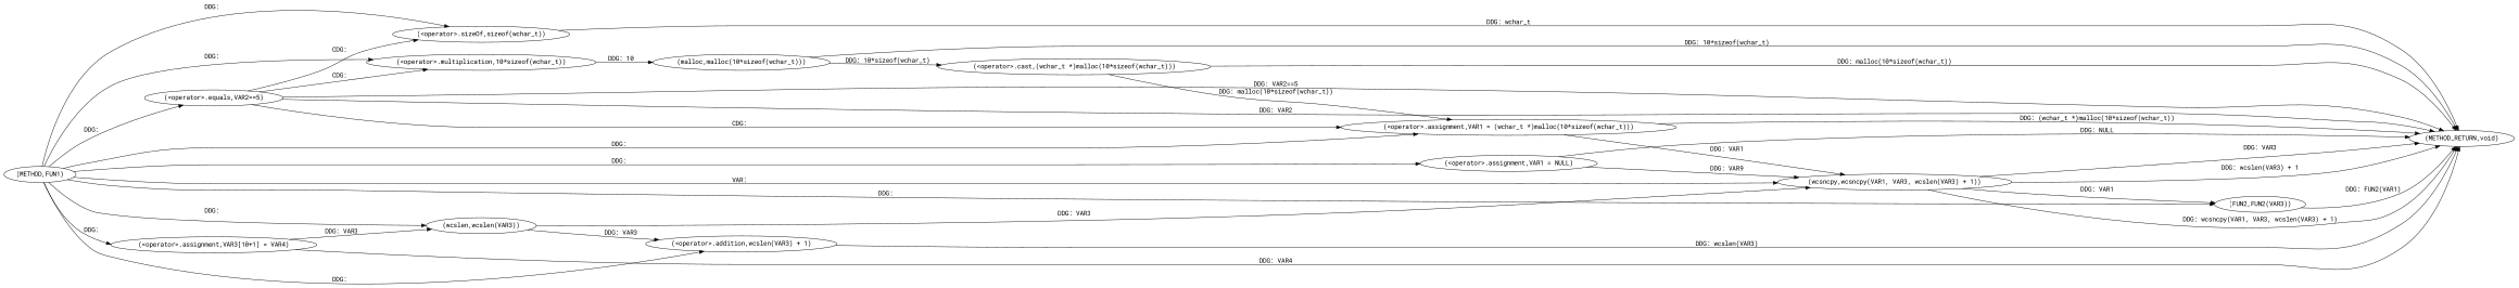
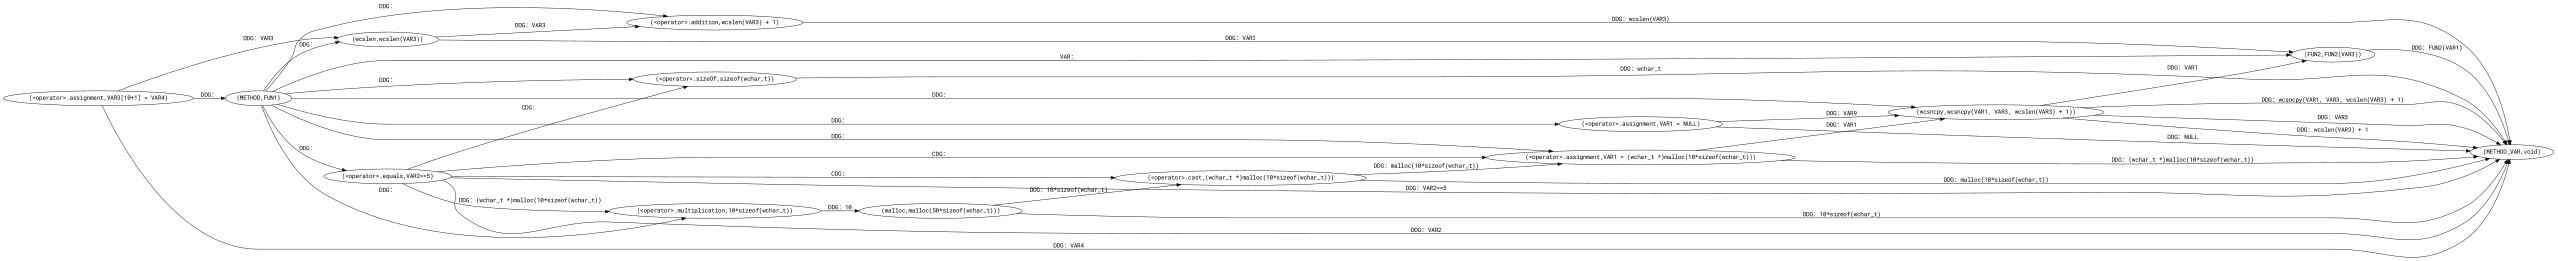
  digraph {
    fontname="Roboto Mono"
    rankdir=LR
    node [fontname="Roboto Mono"]
    edge [fontname="Roboto Mono"]
    n1 [label="(METHOD,FUN1)"]
    n2 [label="(<operator>.assignment,VAR1 = NULL)"]
    n3 [label="(<operator>.equals,VAR2==5)"]
    n4 [label="(<operator>.assignment,VAR1 = (wchar_t *)malloc(10*sizeof(wchar_t)))"]
    n5 [label="(<operator>.multiplication,10*sizeof(wchar_t))"]
    n6 [label="(<operator>.sizeOf,sizeof(wchar_t))"]
    n7 [label="(<operator>.assignment,VAR3[10+1] = VAR4)"]
    n8 [label="(wcsncpy,wcsncpy(VAR1, VAR3, wcslen(VAR3) + 1))"]
    n9 [label="(<operator>.addition,wcslen(VAR3) + 1)"]
    n10 [label="(wcslen,wcslen(VAR3))"]
    n11 [label="(FUN2,FUN2(VAR3))"]
-   n12 [label="(METHOD_RETURN,void)"]
+   n12 [label="(METHOD_VAR,void)"]
    n13 [label="(<operator>.cast,(wchar_t *)malloc(10*sizeof(wchar_t)))"]
-   n14 [label="(malloc,malloc(10*sizeof(wchar_t)))"]
+   n14 [label="(malloc,malloc(50*sizeof(wchar_t)))"]
    n1 -> n2 [label="DDG: "]
    n1 -> n3 [label="DDG: "]
    n1 -> n4 [label="DDG: "]
    n1 -> n5 [label="DDG: "]
    n1 -> n6 [label="DDG: "]
-   n1 -> n7 [label="DDG: "]
-   n1 -> n8 [label="VAR: "]
+   n7 -> n1 [label="DDG: "]
+   n1 -> n8 [label="DDG: "]
    n1 -> n9 [label="DDG: "]
    n1 -> n10 [label="DDG: "]
-   n1 -> n11 [label="DDG: "]
+   n1 -> n11 [label="VAR: "]
    n2 -> n8 [label="DDG: VAR9"]
    n2 -> n12 [label="DDG: NULL"]
    n3 -> n4 [label="CDG: "]
-   n3 -> n5 [label="CDG: "]
+   n3 -> n5 [label="DDG: (wchar_t *)malloc(10*sizeof(wchar_t))"]
    n3 -> n6 [label="CDG: "]
    n3 -> n12 [label="DDG: VAR2"]
    n3 -> n12 [label="DDG: VAR2==5"]
+   n3 -> n13 [label="CDG: "]
    n4 -> n8 [label="DDG: VAR1"]
    n4 -> n12 [label="DDG: (wchar_t *)malloc(10*sizeof(wchar_t))"]
    n5 -> n14 [label="DDG: 10"]
    n6 -> n12 [label="DDG: wchar_t"]
    n7 -> n10 [label="DDG: VAR3"]
    n7 -> n12 [label="DDG: VAR4"]
    n8 -> n11 [label="DDG: VAR1"]
    n8 -> n12 [label="DDG: wcsncpy(VAR1, VAR3, wcslen(VAR3) + 1)"]
    n8 -> n12 [label="DDG: VAR3"]
    n8 -> n12 [label="DDG: wcslen(VAR3) + 1"]
    n9 -> n12 [label="DDG: wcslen(VAR3)"]
-   n10 -> n8 [label="DDG: VAR3"]
+   n10 -> n11 [label="DDG: VAR3"]
    n10 -> n9 [label="DDG: VAR3"]
    n11 -> n12 [label="DDG: FUN2(VAR1)"]
    n13 -> n4 [label="DDG: malloc(10*sizeof(wchar_t))"]
    n13 -> n12 [label="DDG: malloc(10*sizeof(wchar_t))"]
    n14 -> n12 [label="DDG: 10*sizeof(wchar_t)"]
    n14 -> n13 [label="DDG: 10*sizeof(wchar_t)"]
  }
